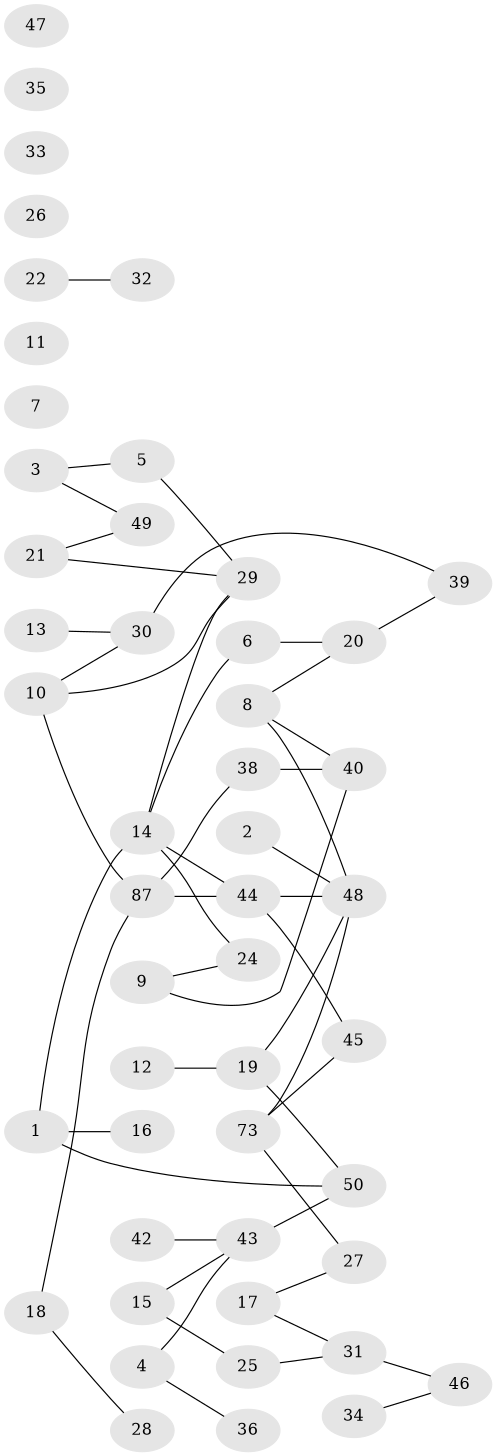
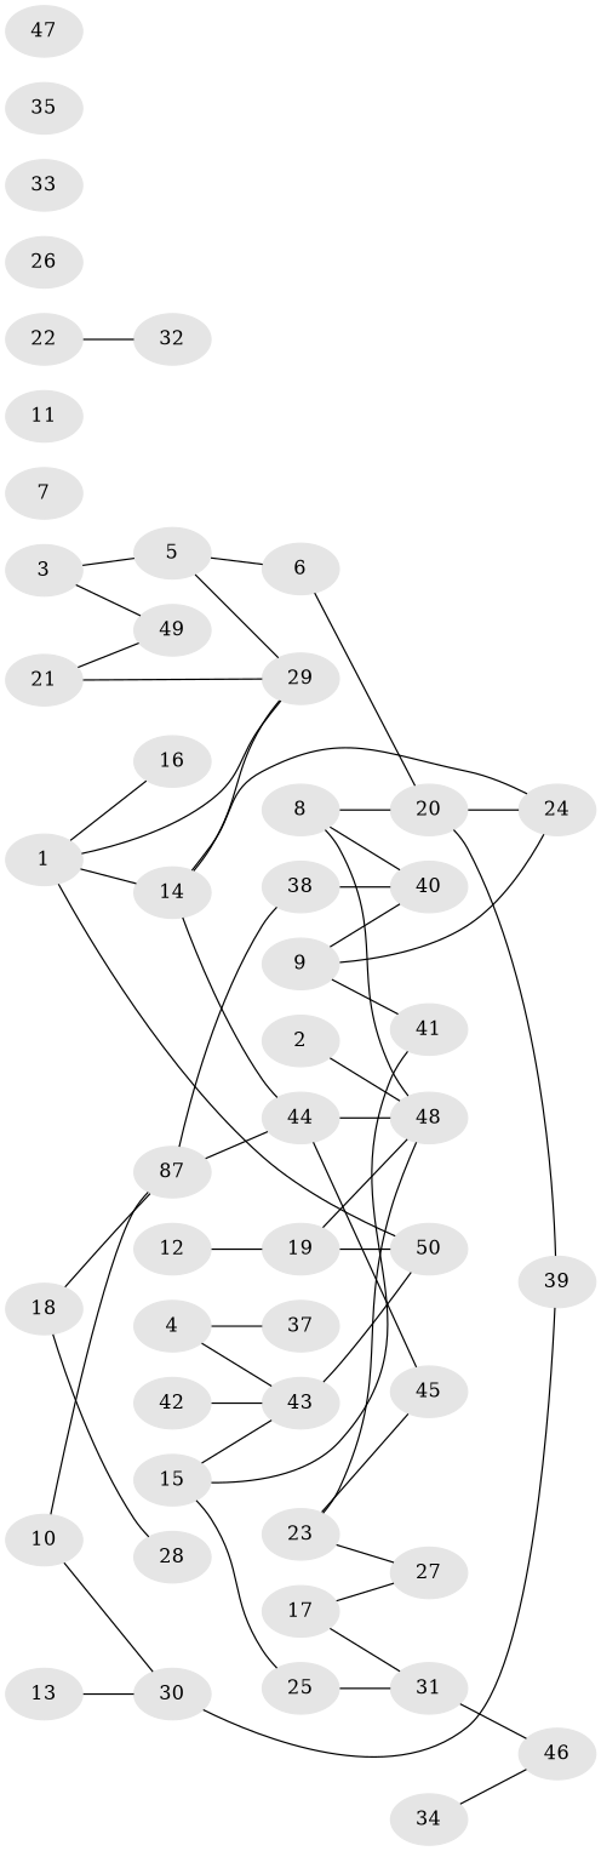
  graph {
    rankdir=LR
    node [color=gray90 style=filled]
    1
    14
    16
    50
    29
    24
    44
    2
    48
    3
    5
    49
    6
    4
-   36
+   36 [label=37]
    43
    20
    8
    40
    7
    39
    9
+   41
    10
    30
    n26 [label=87]
    38
    11
    12
    19
    13
    45
    15
    25
    31
    17
    27
    46
    18
    28
    21
    22
    32
-   23 [label=73]
+   23
    26
    33
    34
    35
    42
    47
    1 -- 14
    1 -- 16
    1 -- 50
    14 -- 29
    14 -- 24
    14 -- 44
    44 -- 48
    44 -- 45
    2 -- 48
    3 -- 5
    3 -- 49
    5 -- 29
-   14 -- 6
+   5 -- 6
    6 -- 20
    4 -- 36
    4 -- 43
    43 -- 50
+   20 -- 24
    20 -- 39
    8 -- 48
    8 -- 20
    8 -- 40
    9 -- 24
    9 -- 40
-   10 -- 29
+   9 -- 41
+   1 -- 29
    10 -- 30
    10 -- n26
    30 -- 39
    n26 -- 44
    n26 -- 38
    38 -- 40
    12 -- 19
    19 -- 50
    19 -- 48
    13 -- 30
    15 -- 43
+   15 -- 41
    15 -- 25
    25 -- 31
    31 -- 46
    17 -- 31
    17 -- 27
    18 -- n26
    18 -- 28
    21 -- 29
    21 -- 49
    22 -- 32
    23 -- 48
    23 -- 45
    23 -- 27
    34 -- 46
    42 -- 43
  }
